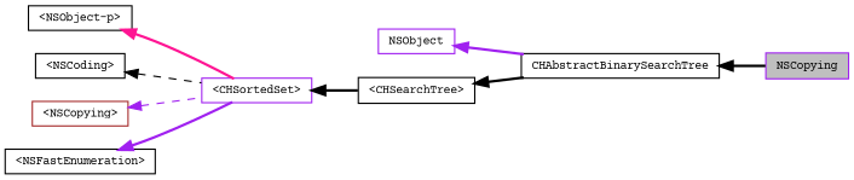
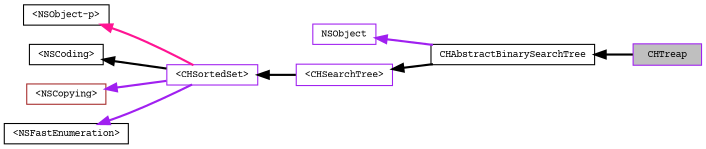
  digraph {
    fontname="Courier Prime"
    rankdir=LR
    node [color=black fontname="Courier Prime" fontsize=9 shape=record]
    edge [color=black dir=back fontname="Courier Prime" fontsize=9 labelfontname=LucidaGrande labelfontsize=9 style=bold]
-   n1 [color=purple fillcolor=grey75 fontcolor=black height=0.2 label=NSCopying style=filled width=0.4]
+   n1 [color=purple fillcolor=grey75 fontcolor=black height=0.2 label=CHTreap style=filled width=0.4]
    n2 [height=0.2 label=CHAbstractBinarySearchTree width=0.4]
    n3 [color=purple height=0.2 label=NSObject width=0.4]
-   n4 [height=0.2 label="\<CHSearchTree\>" width=0.4]
+   n4 [color=purple height=0.2 label="\<CHSearchTree\>" width=0.4]
    n5 [color=purple height=0.2 label="\<CHSortedSet\>" width=0.4]
    n6 [height=0.2 label="\<NSObject-p\>" width=0.4]
    n7 [height=0.2 label="\<NSCoding\>" width=0.4]
    n8 [color=brown height=0.2 label="\<NSCopying\>" width=0.4]
    n9 [height=0.2 label="\<NSFastEnumeration\>" width=0.4]
    n2 -> n1
    n3 -> n2 [color=purple]
    n4 -> n2
    n5 -> n4
    n6 -> n5 [color=deeppink]
-   n7 -> n5 [style=dashed]
-   n8 -> n5 [color=purple style=dashed]
+   n7 -> n5
+   n8 -> n5 [color=purple]
    n9 -> n5 [color=purple]
  }
